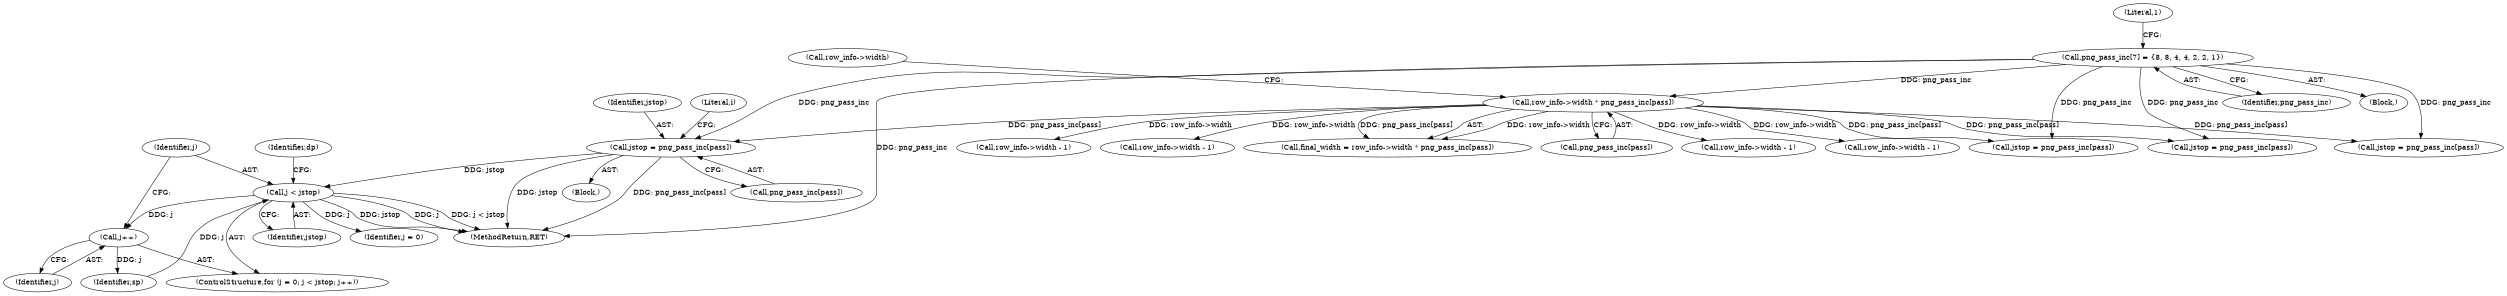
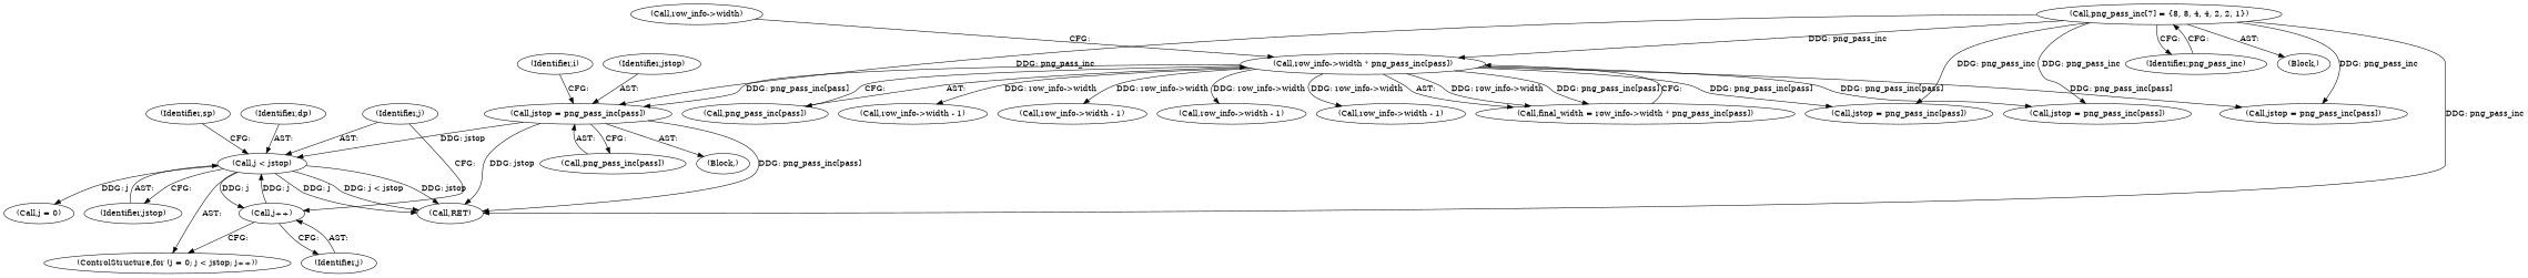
  digraph {
    n1 [label="(Call,jstop = png_pass_inc[pass])"]
    n2 [label="(Call,j < jstop)"]
    n3 [label="(Call,png_pass_inc[pass])"]
    n4 [label="(Block,)"]
-   n5 [label="(MethodReturn,RET)"]
+   n5 [label="(Call,RET)"]
    n6 [label="(Call,j++)"]
    n7 [label="(Identifier,jstop)"]
    n8 [label="(ControlStructure,for (j = 0; j < jstop; j++))"]
-   n9 [label="(Identifier,j = 0)"]
+   n9 [label="(Call,j = 0)"]
    n10 [label="(Call,row_info->width * png_pass_inc[pass])"]
    n11 [label="(Call,row_info->width - 1)"]
    n12 [label="(Call,jstop = png_pass_inc[pass])"]
    n13 [label="(Call,row_info->width - 1)"]
    n14 [label="(Call,jstop = png_pass_inc[pass])"]
    n15 [label="(Call,row_info->width - 1)"]
    n16 [label="(Call,jstop = png_pass_inc[pass])"]
    n17 [label="(Call,final_width = row_info->width * png_pass_inc[pass])"]
    n18 [label="(Call,png_pass_inc[pass])"]
    n19 [label="(Call,row_info->width - 1)"]
    n20 [label="(Call,png_pass_inc[7] = {8, 8, 4, 4, 2, 2, 1})"]
    n21 [label="(Identifier,png_pass_inc)"]
    n22 [label="(Block,)"]
    n23 [label="(Identifier,j)"]
    n24 [label="(Identifier,j)"]
-   n25 [label="(Literal,1)"]
    n26 [label="(Call,row_info->width)"]
    n27 [label="(Identifier,sp)"]
-   n28 [label="(Literal,i)"]
+   n28 [label="(Identifier,i)"]
    n29 [label="(Identifier,dp)"]
    n30 [label="(Identifier,jstop)"]
    n1 -> n2 [label="DDG: jstop"]
    n1 -> n3 [label="CFG: "]
    n1 -> n4 [label="AST: "]
    n1 -> n5 [label="DDG: jstop"]
    n1 -> n5 [label="DDG: png_pass_inc[pass]"]
    n2 -> n5 [label="DDG: j"]
    n2 -> n5 [label="DDG: j < jstop"]
    n2 -> n5 [label="DDG: jstop"]
    n2 -> n6 [label="DDG: j"]
    n2 -> n7 [label="CFG: "]
    n2 -> n8 [label="AST: "]
    n2 -> n9 [label="DDG: j"]
    n3 -> n1 [label="AST: "]
-   n6 -> n27 [label="DDG: j"]
-   n6 -> n8 [label="AST: "]
+   n6 -> n2 [label="DDG: j"]
+   n6 -> n8 [label="CFG: "]
    n6 -> n23 [label="CFG: "]
    n7 -> n2 [label="AST: "]
    n10 -> n1 [label="DDG: png_pass_inc[pass]"]
    n10 -> n11 [label="DDG: row_info->width"]
    n10 -> n12 [label="DDG: png_pass_inc[pass]"]
    n10 -> n13 [label="DDG: row_info->width"]
    n10 -> n14 [label="DDG: png_pass_inc[pass]"]
    n10 -> n15 [label="DDG: row_info->width"]
    n10 -> n16 [label="DDG: png_pass_inc[pass]"]
    n10 -> n17 [label="AST: "]
    n10 -> n17 [label="DDG: row_info->width"]
    n10 -> n17 [label="DDG: png_pass_inc[pass]"]
    n10 -> n18 [label="CFG: "]
    n10 -> n19 [label="DDG: row_info->width"]
+   n17 -> n10 [label="CFG: "]
    n18 -> n10 [label="AST: "]
    n20 -> n1 [label="DDG: png_pass_inc"]
    n20 -> n5 [label="DDG: png_pass_inc"]
    n20 -> n10 [label="DDG: png_pass_inc"]
    n20 -> n12 [label="DDG: png_pass_inc"]
    n20 -> n14 [label="DDG: png_pass_inc"]
    n20 -> n16 [label="DDG: png_pass_inc"]
    n20 -> n21 [label="CFG: "]
    n20 -> n22 [label="AST: "]
-   n21 -> n20 [label="AST: "]
+   n21 -> n20 [label="CFG: "]
    n23 -> n6 [label="AST: "]
    n24 -> n2 [label="AST: "]
    n24 -> n6 [label="CFG: "]
-   n25 -> n20 [label="CFG: "]
    n26 -> n10 [label="CFG: "]
-   n27 -> n2 [label="DDG: j"]
+   n27 -> n2 [label="CFG: "]
    n28 -> n1 [label="CFG: "]
-   n29 -> n2 [label="CFG: "]
+   n29 -> n2 [label="AST: "]
    n30 -> n1 [label="AST: "]
  }
